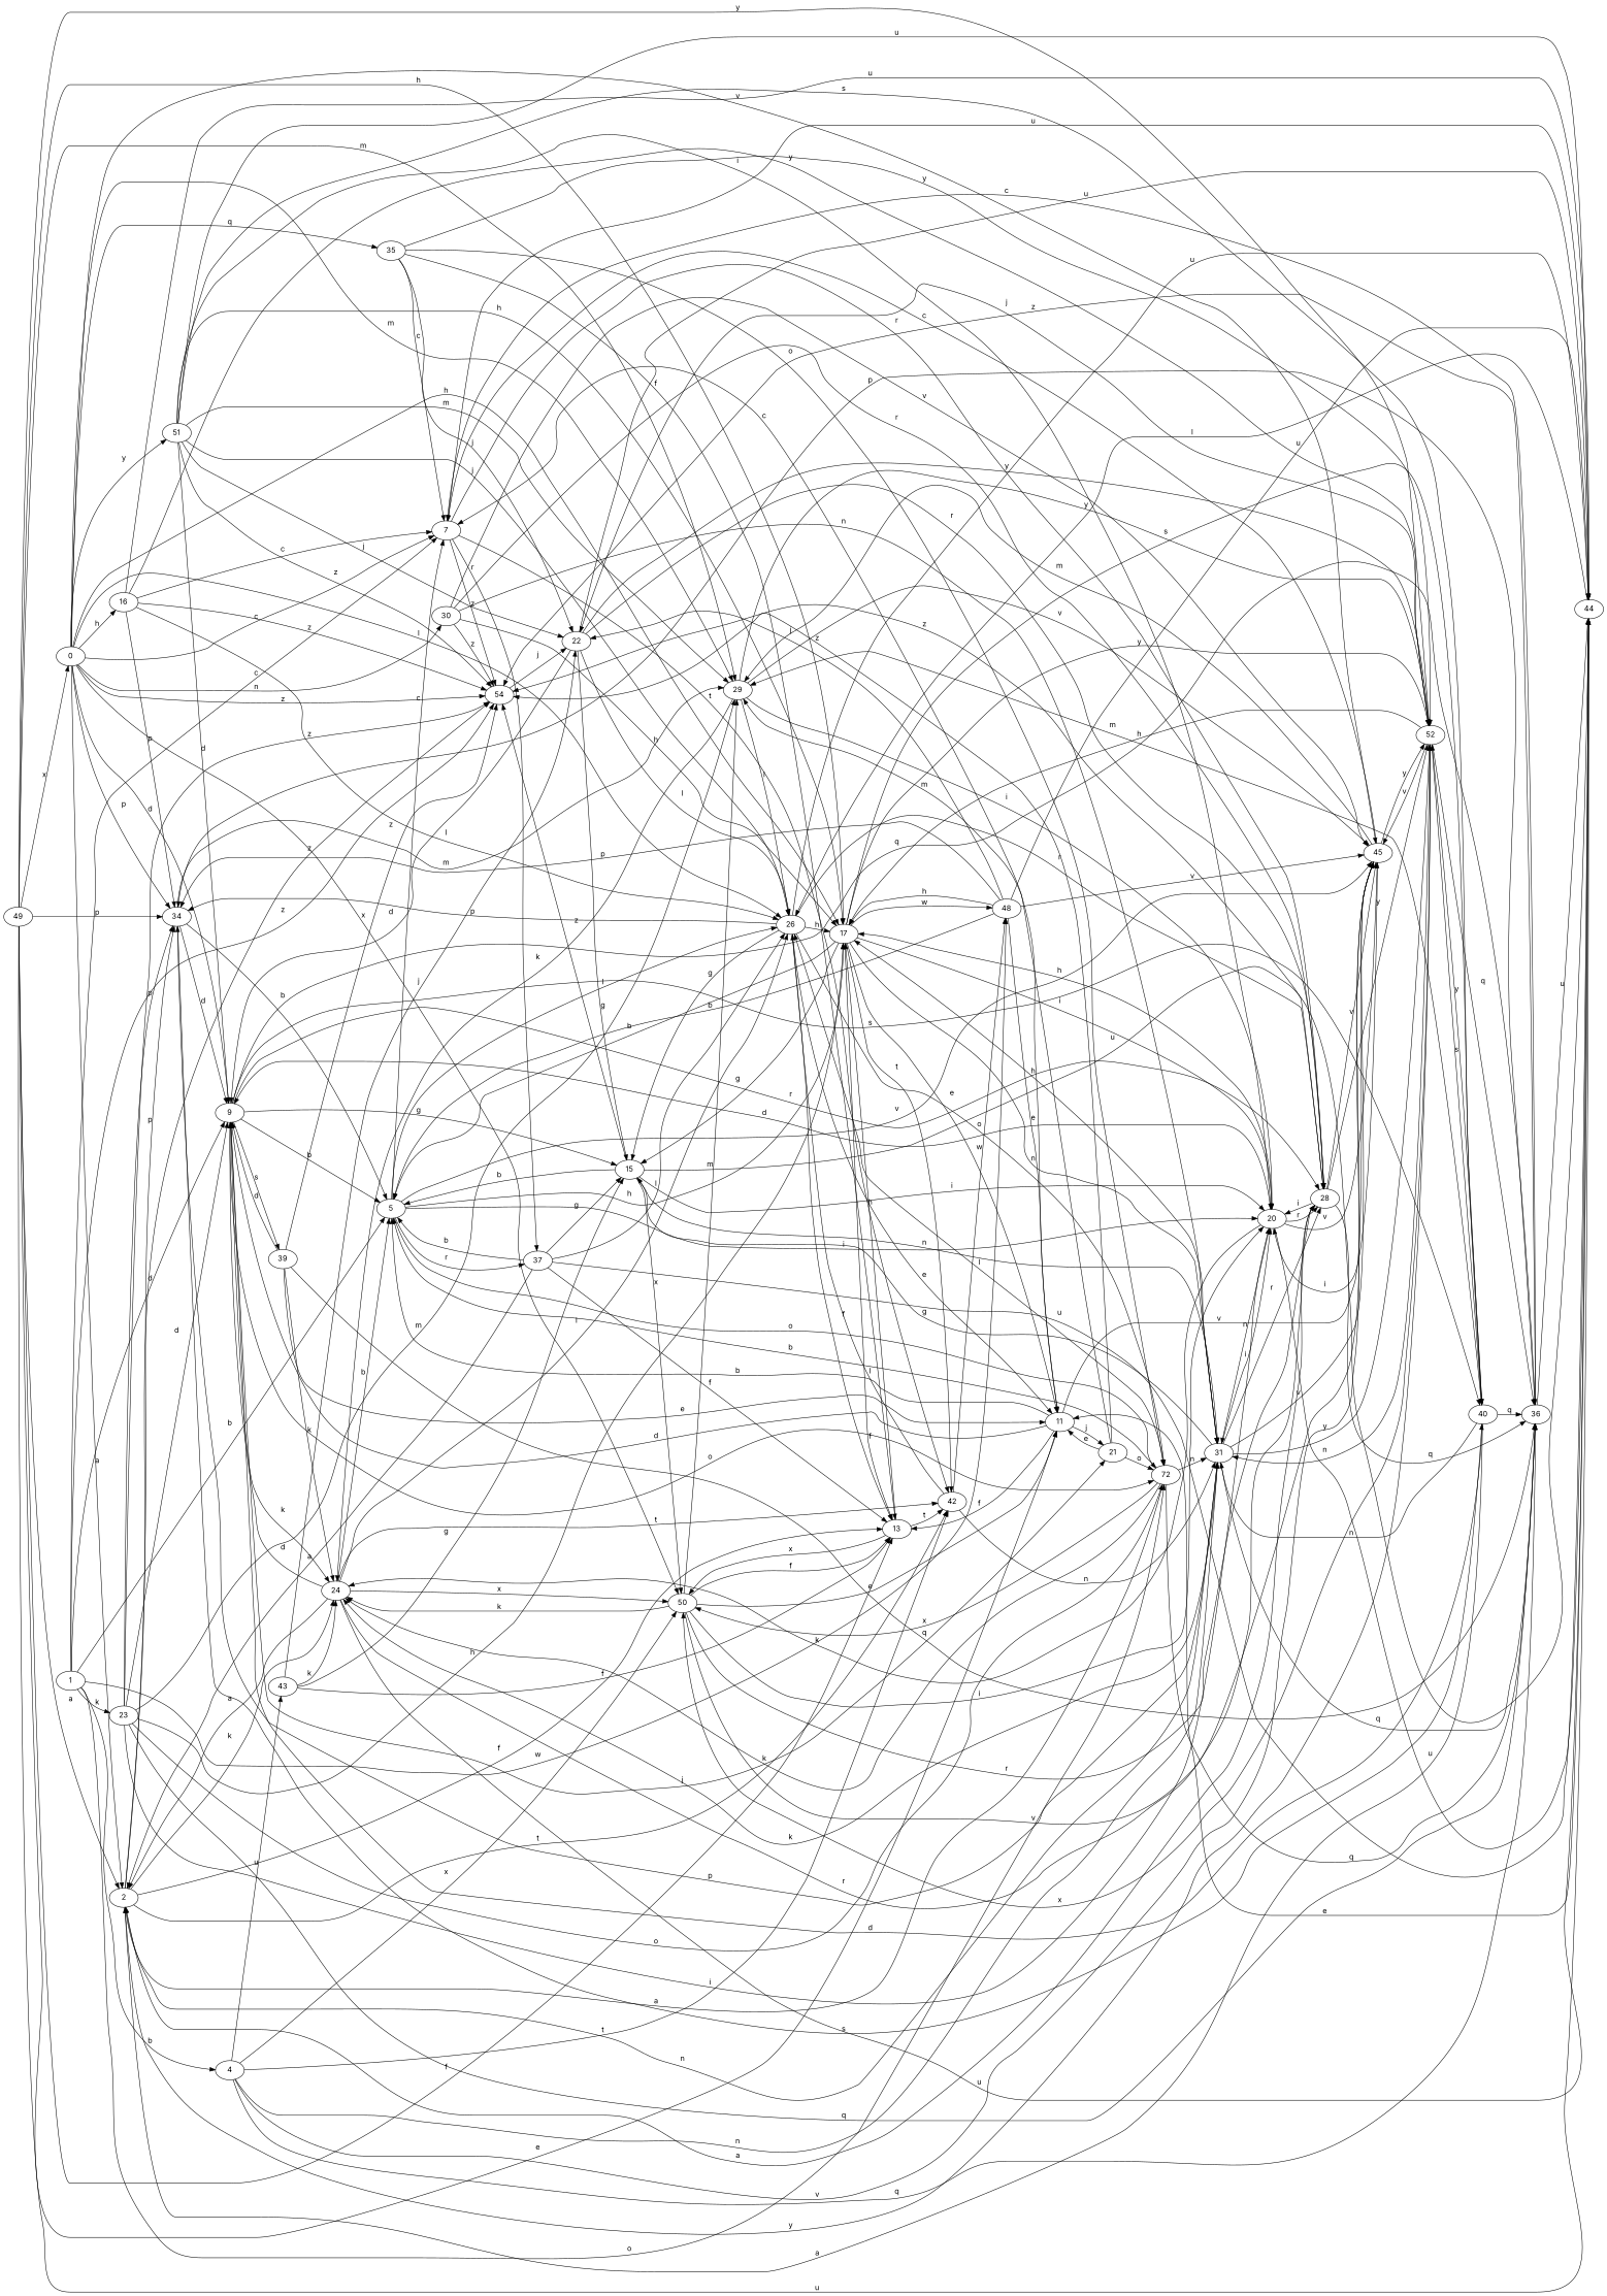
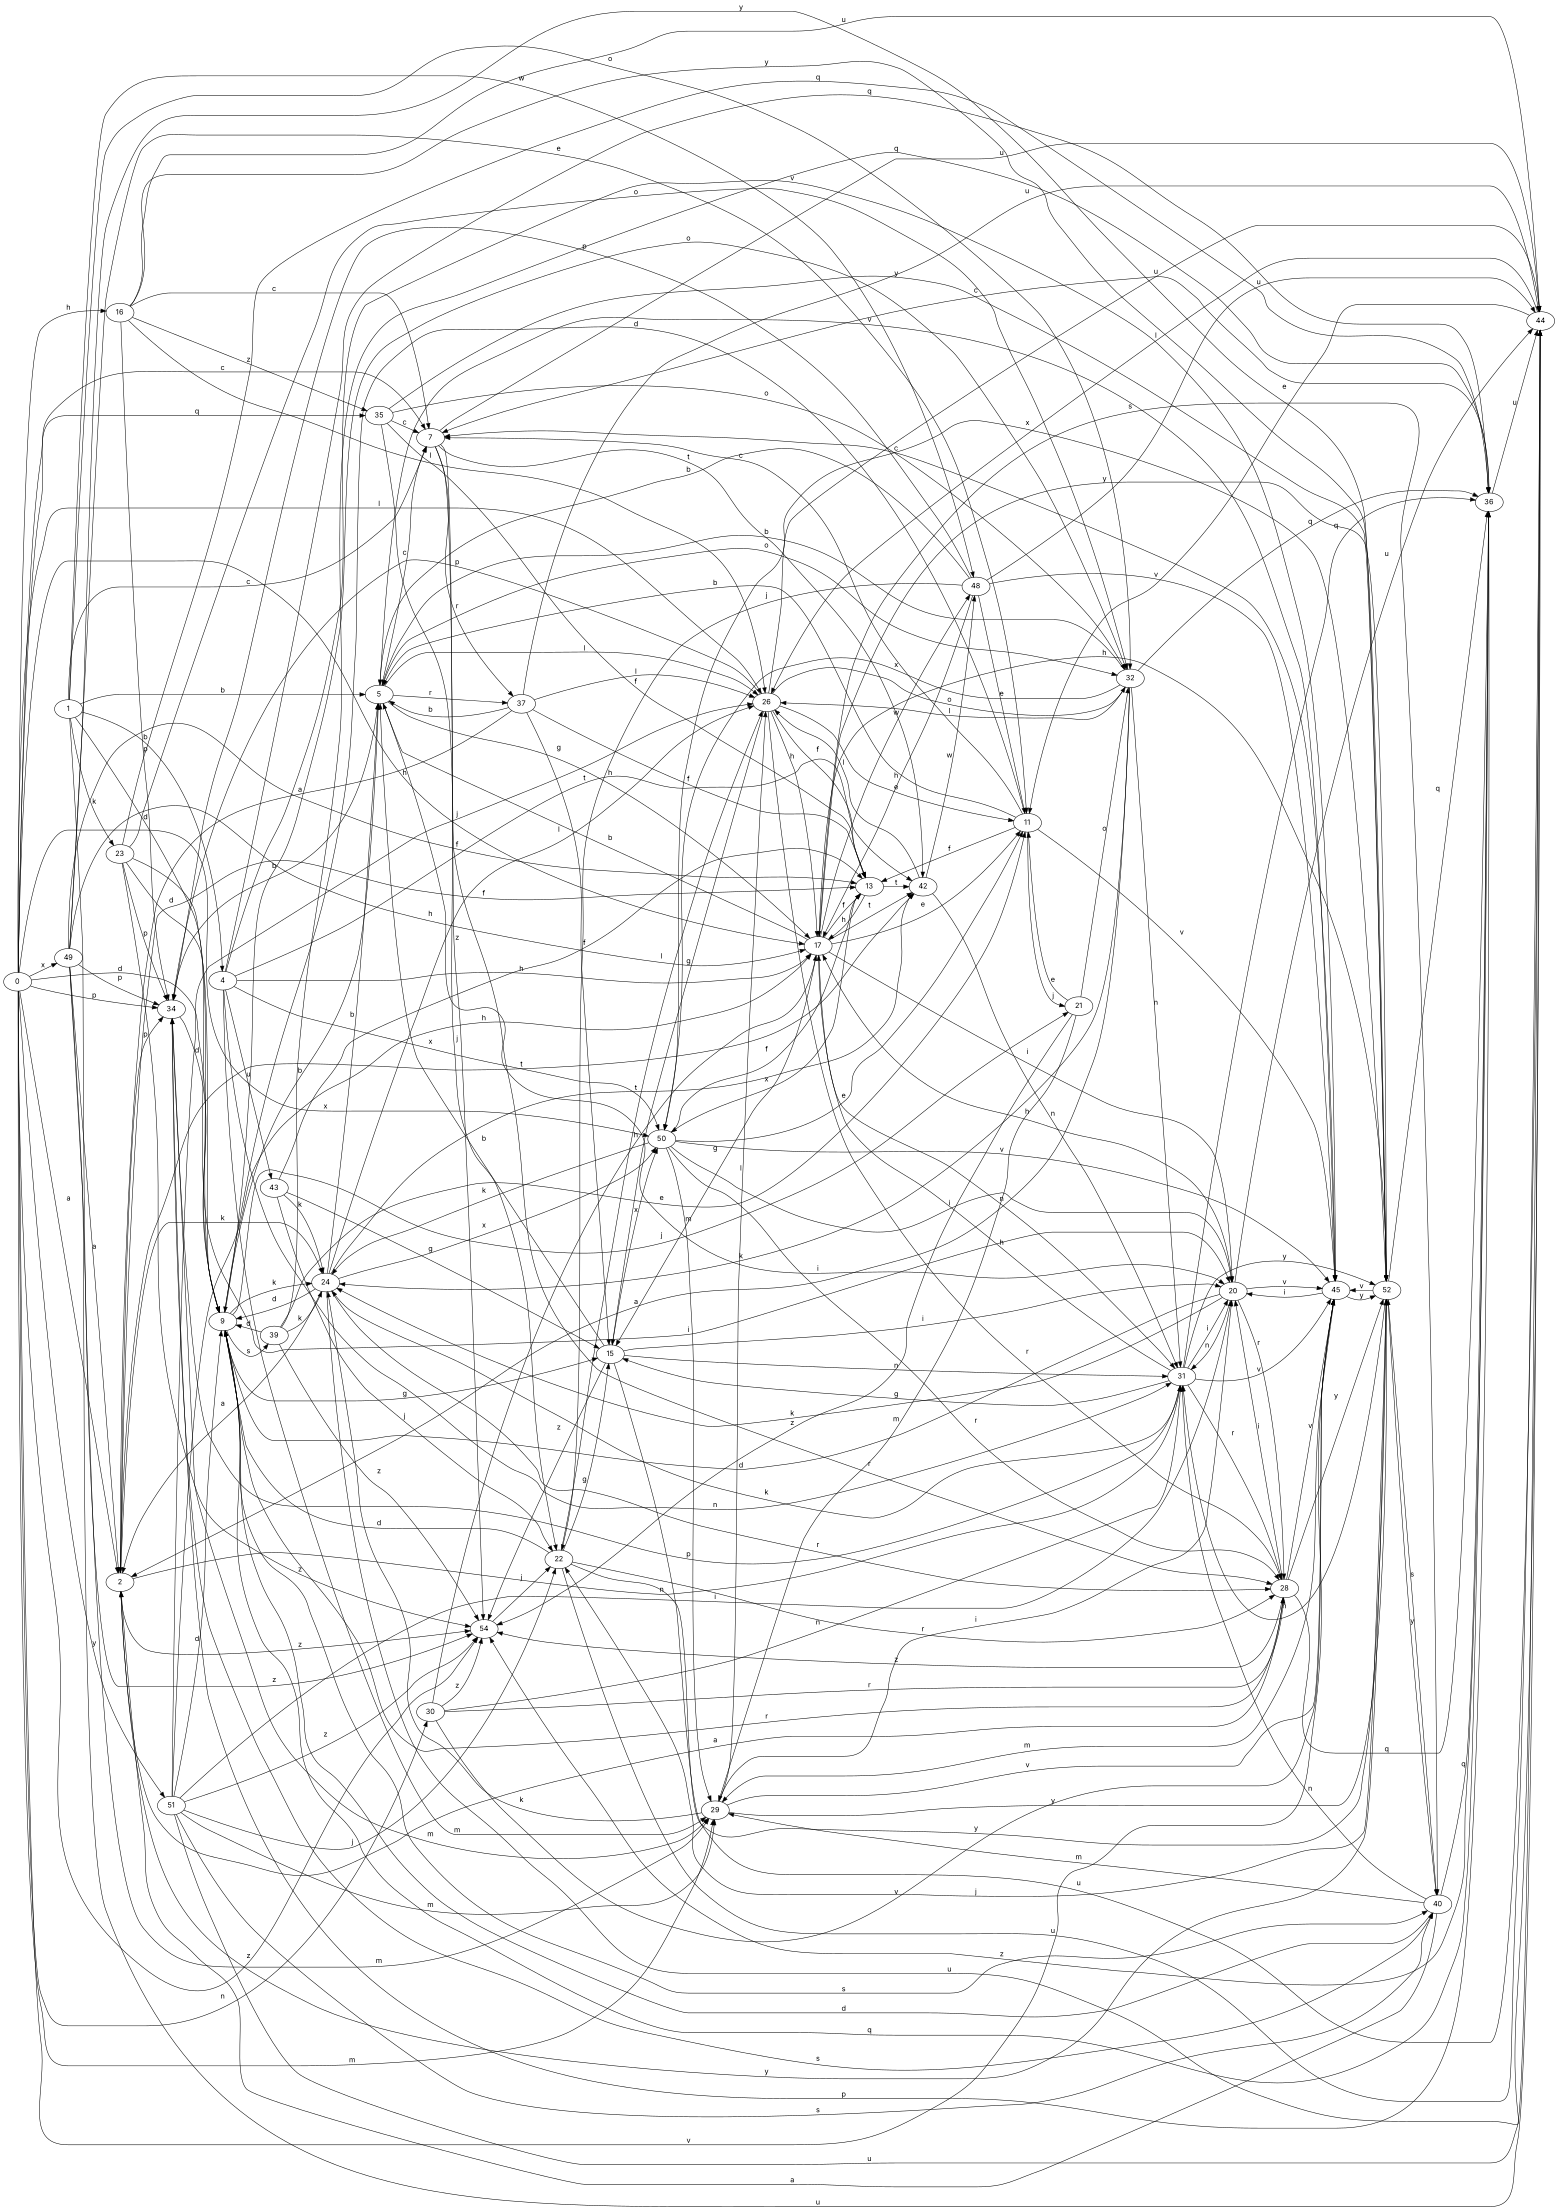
  strict digraph {
    fontname=Inter
    rankdir=LR
    node [fontname=Inter]
    edge [fontname=Inter]
    0
    2
    7
    9
    16
    17
    26
    29
    30
    34
    35
    45
    49
    50
    51
    54
    13
    24
    31
    42
    52
    37
    n23 [label=28]
    44
    5
-   32 [label=72]
+   32
    36
    15
    21
    39
    40
    48
    20
    11
    22
    1
    4
    23
    43
    0 -> 2 [label=a]
    0 -> 7 [label=c]
    0 -> 9 [label=d]
    0 -> 16 [label=h]
    0 -> 17 [label=h]
    0 -> 26 [label=l]
    0 -> 29 [label=m]
    0 -> 30 [label=n]
    0 -> 34 [label=p]
    0 -> 35 [label=q]
    0 -> 45 [label=v]
-   49 -> 0 [label=x]
+   0 -> 49 [label=x]
    0 -> 50 [label=x]
    0 -> 51 [label=y]
    0 -> 54 [label=z]
    2 -> 34 [label=p]
    2 -> 54 [label=z]
    2 -> 13 [label=f]
    2 -> 24 [label=k]
    2 -> 31 [label=n]
    2 -> 42 [label=t]
    2 -> 52 [label=y]
    7 -> 54 [label=z]
    7 -> 42 [label=t]
    7 -> 37 [label=r]
    7 -> n23 [label=r]
    7 -> 44 [label=u]
    9 -> 24 [label=k]
    9 -> n23 [label=r]
    9 -> 5 [label=b]
    9 -> 32 [label=o]
    9 -> 36 [label=q]
    9 -> 15 [label=g]
    9 -> 21 [label=j]
    9 -> 39 [label=s]
    9 -> 40 [label=s]
    16 -> 7 [label=c]
    16 -> 26 [label=l]
    16 -> 34 [label=p]
-   16 -> 54 [label=z]
+   16 -> 35 [label=z]
    16 -> 52 [label=y]
    16 -> 44 [label=u]
    17 -> 13 [label=f]
    17 -> 31 [label=n]
    17 -> 42 [label=t]
    17 -> 52 [label=y]
    17 -> 5 [label=b]
    17 -> 15 [label=g]
    17 -> 40 [label=s]
    17 -> 48 [label=w]
    17 -> 20 [label=i]
    17 -> 11 [label=e]
    26 -> 17 [label=h]
    26 -> 34 [label=p]
    26 -> 13 [label=f]
    26 -> n23 [label=r]
    26 -> 44 [label=u]
    26 -> 32 [label=o]
    26 -> 15 [label=g]
    26 -> 11 [label=e]
    29 -> 26 [label=l]
    29 -> 45 [label=v]
    29 -> 24 [label=k]
    29 -> 52 [label=y]
    29 -> 20 [label=i]
    30 -> 17 [label=h]
    30 -> 45 [label=v]
    30 -> 54 [label=z]
    30 -> 31 [label=n]
    30 -> n23 [label=r]
    34 -> 9 [label=d]
    34 -> 29 [label=m]
    34 -> 5 [label=b]
    34 -> 40 [label=s]
    35 -> 7 [label=c]
    35 -> 13 [label=f]
    35 -> 52 [label=y]
    35 -> 32 [label=o]
    35 -> 22 [label=j]
    45 -> 7 [label=c]
    45 -> 29 [label=m]
    45 -> 52 [label=y]
    45 -> 20 [label=i]
    49 -> 2 [label=a]
    49 -> 17 [label=h]
    49 -> 29 [label=m]
    49 -> 34 [label=p]
    49 -> 13 [label=f]
    49 -> 52 [label=y]
    49 -> 44 [label=u]
    49 -> 11 [label=e]
    50 -> 29 [label=m]
    50 -> 45 [label=v]
    50 -> 13 [label=f]
    50 -> 24 [label=k]
    50 -> n23 [label=r]
    50 -> 20 [label=i]
    50 -> 11 [label=e]
    51 -> 9 [label=d]
    51 -> 17 [label=h]
    51 -> 26 [label=j]
    51 -> 29 [label=m]
    51 -> 54 [label=z]
    51 -> 44 [label=u]
    51 -> 40 [label=s]
    51 -> 20 [label=i]
    51 -> 22 [label=j]
    54 -> 22 [label=j]
    13 -> 17 [label=h]
    13 -> 50 [label=x]
    13 -> 42 [label=t]
    24 -> 2 [label=a]
    24 -> 9 [label=d]
    24 -> 26 [label=l]
    24 -> 50 [label=x]
    24 -> 42 [label=t]
    24 -> n23 [label=r]
    24 -> 44 [label=u]
    24 -> 5 [label=b]
    31 -> 17 [label=h]
    31 -> 34 [label=p]
    31 -> 45 [label=v]
    31 -> 24 [label=k]
    31 -> 52 [label=y]
    31 -> n23 [label=r]
    31 -> 36 [label=q]
    31 -> 15 [label=g]
    31 -> 20 [label=i]
    42 -> 26 [label=l]
    42 -> 31 [label=n]
    42 -> 48 [label=w]
    52 -> 17 [label=h]
    52 -> 45 [label=v]
    52 -> 50 [label=x]
    52 -> 31 [label=n]
    52 -> 36 [label=q]
    52 -> 40 [label=s]
    52 -> 22 [label=j]
    37 -> 2 [label=a]
    37 -> 26 [label=l]
    37 -> 13 [label=f]
    37 -> 44 [label=u]
    37 -> 5 [label=b]
    37 -> 15 [label=g]
    n23 -> 2 [label=a]
    n23 -> 45 [label=v]
    n23 -> 54 [label=z]
    n23 -> 52 [label=y]
    n23 -> 36 [label=q]
    n23 -> 20 [label=i]
    44 -> 26 [label=l]
    44 -> 11 [label=e]
    5 -> 7 [label=c]
    5 -> 17 [label=h]
    5 -> 26 [label=l]
    5 -> 45 [label=v]
    5 -> 37 [label=r]
    5 -> 32 [label=o]
    5 -> 20 [label=i]
    32 -> 2 [label=a]
    32 -> 26 [label=l]
    32 -> 50 [label=x]
    32 -> 24 [label=k]
    32 -> 31 [label=n]
    32 -> 5 [label=b]
    32 -> 36 [label=q]
    36 -> 7 [label=c]
    36 -> 34 [label=p]
    36 -> 54 [label=z]
    36 -> 44 [label=u]
    15 -> 50 [label=x]
    15 -> 54 [label=z]
    15 -> 31 [label=n]
    15 -> 44 [label=u]
    15 -> 5 [label=b]
    15 -> 20 [label=i]
    21 -> 29 [label=m]
    21 -> 54 [label=z]
    21 -> 32 [label=o]
    21 -> 11 [label=e]
    39 -> 9 [label=d]
    39 -> 54 [label=z]
    39 -> 24 [label=k]
    39 -> 36 [label=q]
    39 -> 11 [label=e]
    40 -> 2 [label=a]
    40 -> 9 [label=d]
    40 -> 29 [label=m]
    40 -> 31 [label=n]
    40 -> 52 [label=y]
    40 -> 36 [label=q]
    48 -> 17 [label=h]
    48 -> 34 [label=p]
    48 -> 45 [label=v]
    48 -> 44 [label=u]
    48 -> 5 [label=b]
    48 -> 11 [label=e]
    48 -> 22 [label=j]
    20 -> 9 [label=d]
    20 -> 17 [label=h]
    20 -> 45 [label=v]
    20 -> 24 [label=k]
    20 -> 31 [label=n]
    20 -> n23 [label=r]
    20 -> 44 [label=u]
    11 -> 7 [label=c]
    11 -> 9 [label=d]
    11 -> 45 [label=v]
    11 -> 13 [label=f]
    11 -> 5 [label=b]
    11 -> 21 [label=j]
    22 -> 9 [label=d]
    22 -> 26 [label=l]
    22 -> 52 [label=y]
    22 -> n23 [label=r]
    22 -> 44 [label=u]
    22 -> 15 [label=g]
    1 -> 7 [label=c]
    1 -> 9 [label=d]
    1 -> 54 [label=z]
    1 -> 5 [label=b]
    1 -> 32 [label=o]
    1 -> 48 [label=w]
    1 -> 4 [label=b]
    1 -> 23 [label=k]
-   23 -> 17 [label=h]
-   23 -> 29 [label=m]
+   4 -> 17 [label=h]
+   4 -> 29 [label=m]
    4 -> 45 [label=v]
    4 -> 50 [label=x]
    4 -> 31 [label=n]
    4 -> 42 [label=t]
    4 -> 36 [label=q]
    4 -> 43 [label=u]
    23 -> 9 [label=d]
    23 -> 34 [label=p]
    23 -> 54 [label=z]
    23 -> 32 [label=o]
    23 -> 36 [label=q]
    23 -> 20 [label=i]
    43 -> 13 [label=f]
    43 -> 24 [label=k]
    43 -> 15 [label=g]
    43 -> 22 [label=j]
  }
